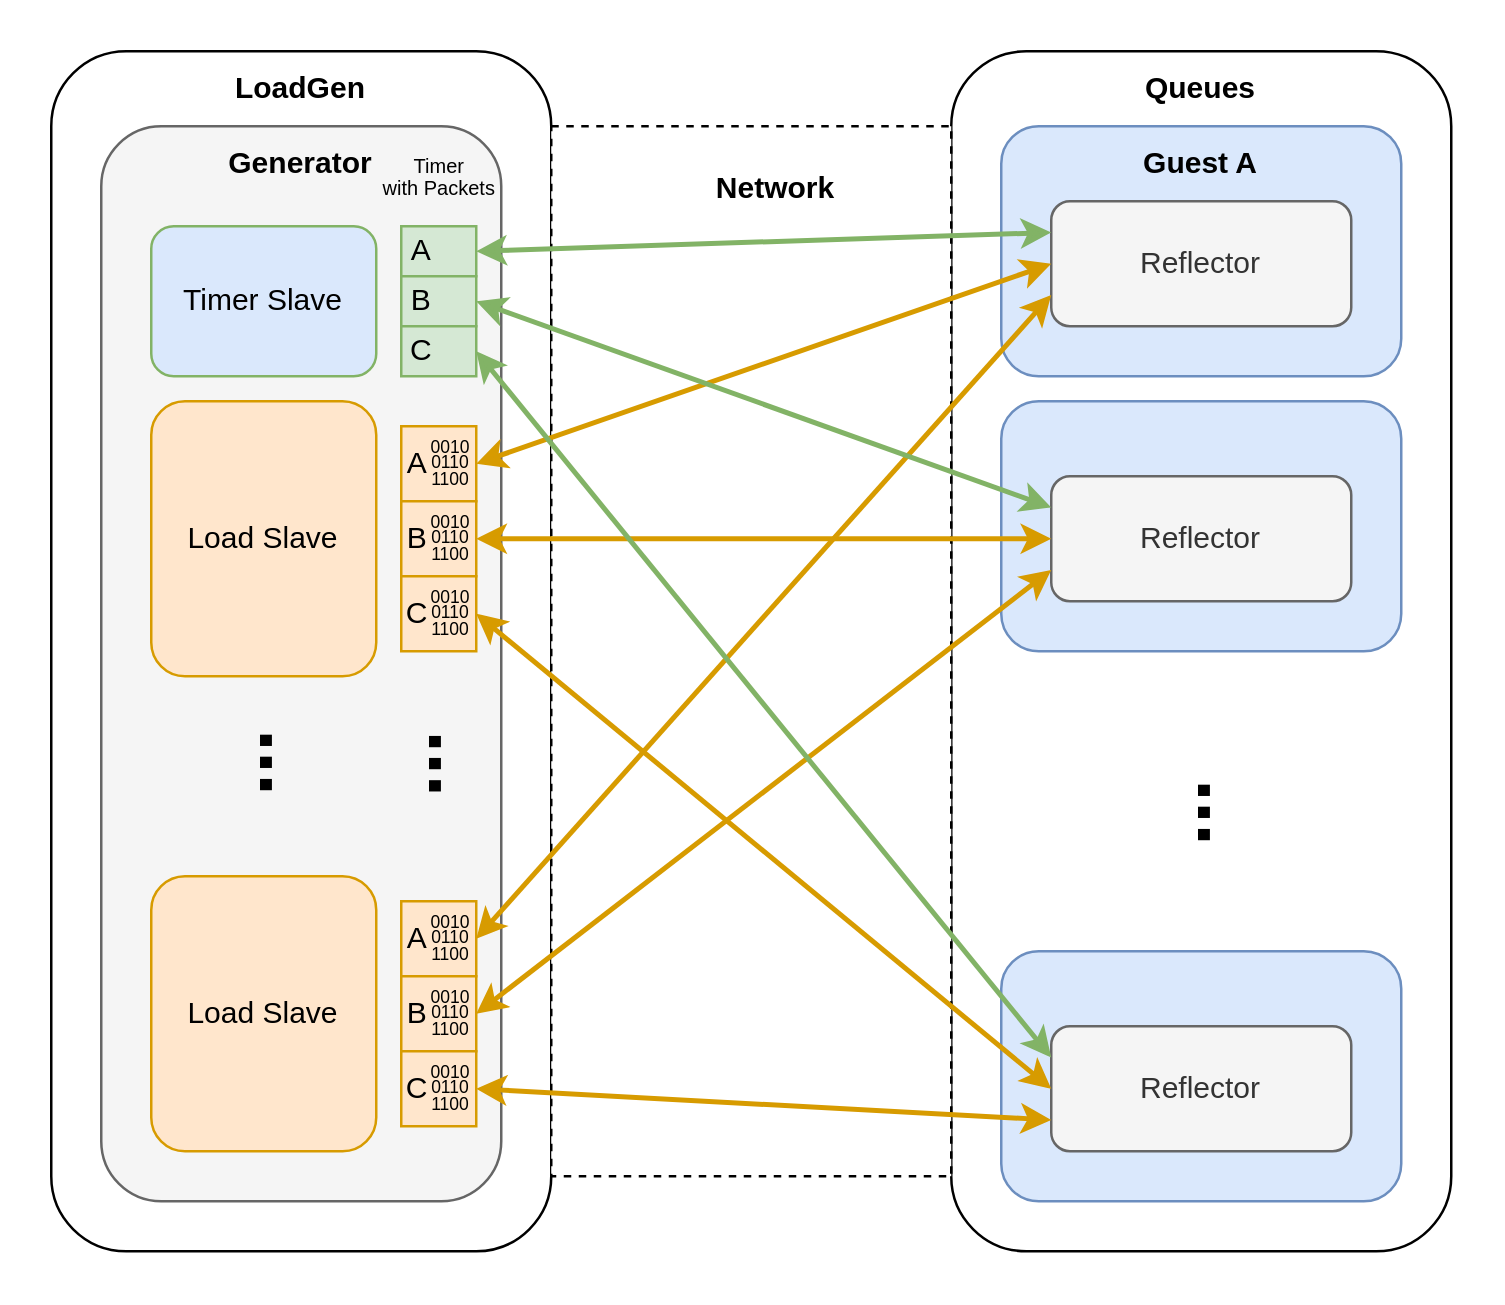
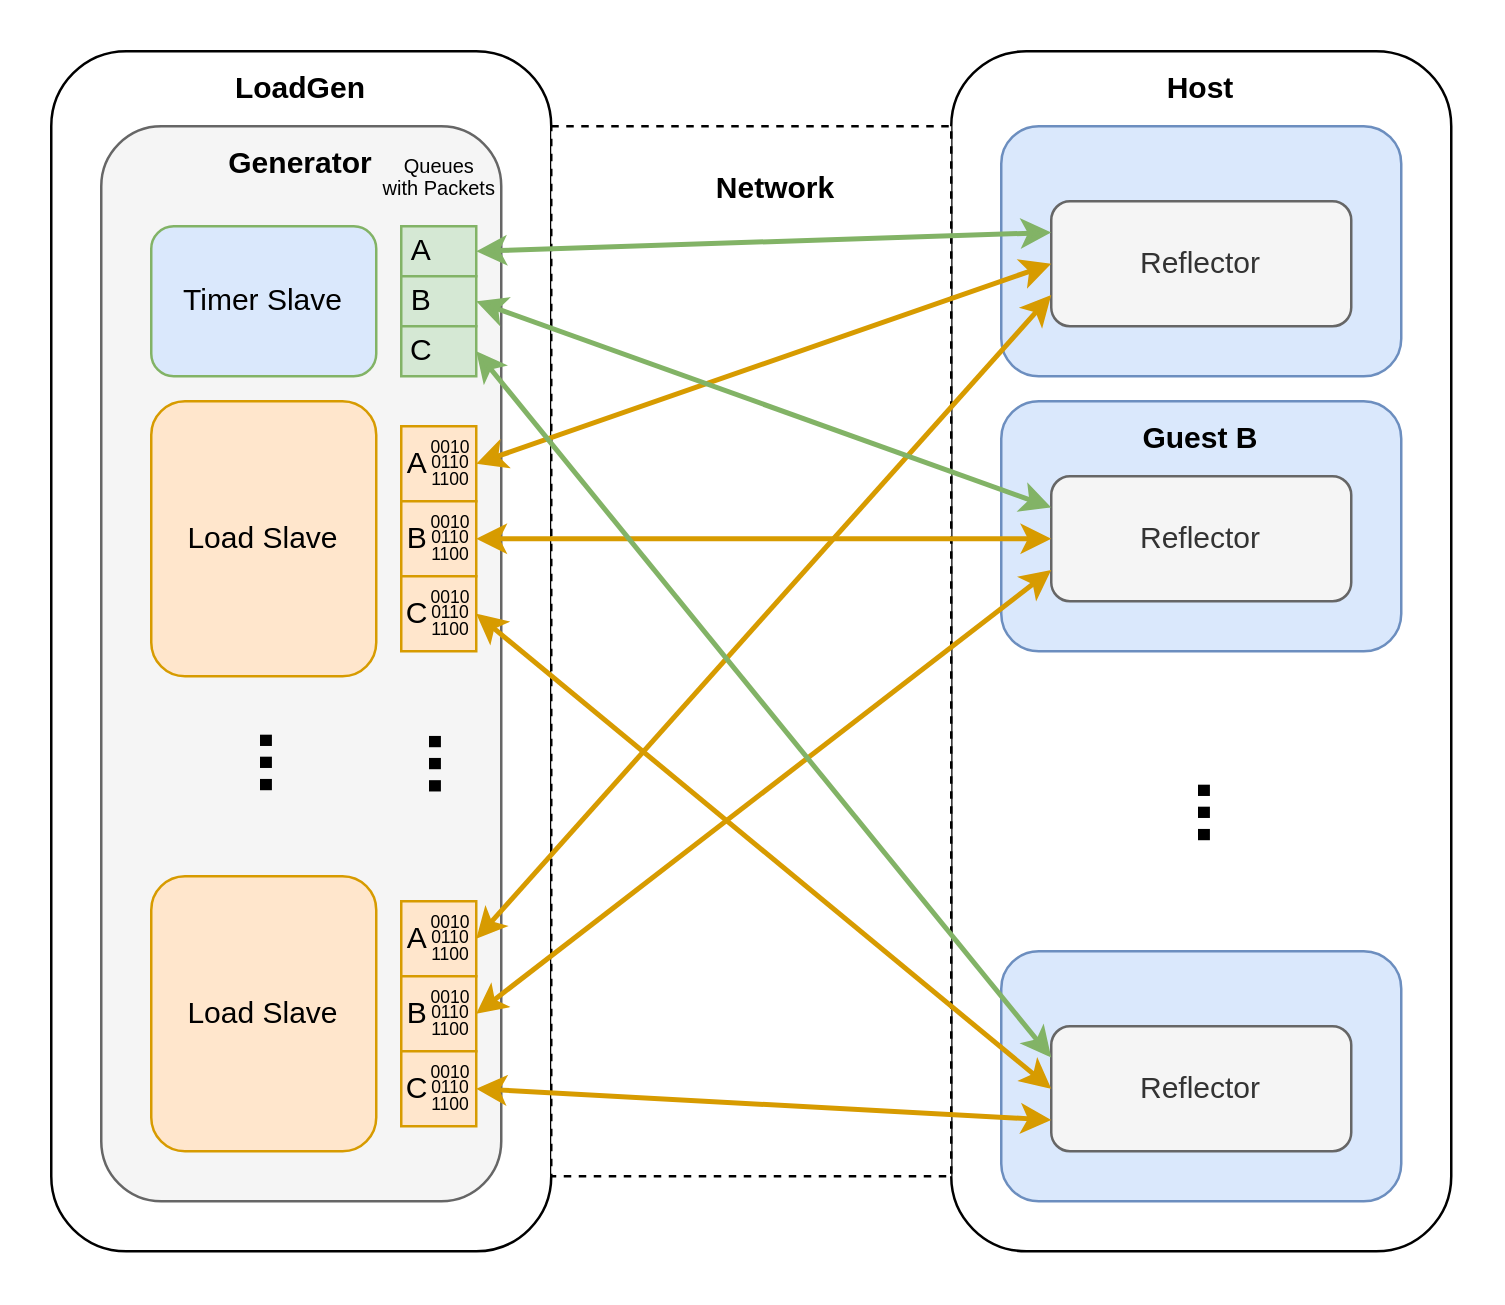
  <mxCell id="0" />
  <mxCell id="1" parent="0" />
  <mxCell id="2" value="" style="rounded=1;whiteSpace=wrap;html=1;" vertex="1" parent="1"><mxGeometry x="380" y="20" width="200" height="480" as="geometry" /></mxCell>
- <mxCell id="3" value="&lt;b&gt;Queues&lt;/b&gt;" style="text;html=1;strokeColor=none;fillColor=none;align=center;verticalAlign=middle;whiteSpace=wrap;rounded=0;" vertex="1" parent="1"><mxGeometry x="450" y="20" width="60" height="30" as="geometry" /></mxCell>
+ <mxCell id="3" value="&lt;b&gt;Host&lt;/b&gt;" style="text;html=1;strokeColor=none;fillColor=none;align=center;verticalAlign=middle;whiteSpace=wrap;rounded=0;" vertex="1" parent="1"><mxGeometry x="450" y="20" width="60" height="30" as="geometry" /></mxCell>
  <mxCell id="4" value="" style="rounded=1;whiteSpace=wrap;html=1;" vertex="1" parent="1"><mxGeometry x="20" y="20" width="200" height="480" as="geometry" /></mxCell>
  <mxCell id="5" value="&lt;b&gt;LoadGen&lt;/b&gt;" style="text;html=1;strokeColor=none;fillColor=none;align=center;verticalAlign=middle;whiteSpace=wrap;rounded=0;" vertex="1" parent="1"><mxGeometry x="90" y="20" width="60" height="30" as="geometry" /></mxCell>
  <mxCell id="6" value="" style="rounded=0;whiteSpace=wrap;html=1;dashed=1;" vertex="1" parent="1"><mxGeometry x="220" y="50" width="160" height="420" as="geometry" /></mxCell>
  <mxCell id="7" value="&lt;b&gt;Network&lt;/b&gt;" style="text;html=1;strokeColor=none;fillColor=none;align=center;verticalAlign=middle;whiteSpace=wrap;rounded=0;" vertex="1" parent="1"><mxGeometry x="280" y="60" width="60" height="30" as="geometry" /></mxCell>
  <mxCell id="8" value="" style="rounded=1;whiteSpace=wrap;html=1;fillColor=#dae8fc;strokeColor=#6c8ebf;" vertex="1" parent="1"><mxGeometry x="400" y="50" width="160" height="100" as="geometry" /></mxCell>
- <mxCell id="9" value="Guest A" style="text;html=1;strokeColor=none;fillColor=none;align=center;verticalAlign=middle;whiteSpace=wrap;rounded=0;fontStyle=1" vertex="1" parent="1"><mxGeometry x="450" y="50" width="60" height="30" as="geometry" /></mxCell>
  <mxCell id="10" value="Reflector" style="rounded=1;whiteSpace=wrap;html=1;fontStyle=0;fillColor=#f5f5f5;strokeColor=#666666;fontColor=#333333;" vertex="1" parent="1"><mxGeometry x="420" y="80" width="120" height="50" as="geometry" /></mxCell>
  <mxCell id="11" value="" style="rounded=1;whiteSpace=wrap;html=1;fillColor=#dae8fc;strokeColor=#6c8ebf;" vertex="1" parent="1"><mxGeometry x="400" y="160" width="160" height="100" as="geometry" /></mxCell>
+ <mxCell id="12" value="Guest B" style="text;html=1;strokeColor=none;fillColor=none;align=center;verticalAlign=middle;whiteSpace=wrap;rounded=0;fontStyle=1" vertex="1" parent="1"><mxGeometry x="450" y="160" width="60" height="30" as="geometry" /></mxCell>
  <mxCell id="13" value="Reflector" style="rounded=1;whiteSpace=wrap;html=1;fontStyle=0;fillColor=#f5f5f5;strokeColor=#666666;fontColor=#333333;" vertex="1" parent="1"><mxGeometry x="420" y="190" width="120" height="50" as="geometry" /></mxCell>
  <mxCell id="14" value="" style="rounded=1;whiteSpace=wrap;html=1;fillColor=#dae8fc;strokeColor=#6c8ebf;" vertex="1" parent="1"><mxGeometry x="400" y="380" width="160" height="100" as="geometry" /></mxCell>
  <mxCell id="15" value="Reflector" style="rounded=1;whiteSpace=wrap;html=1;fontStyle=0;fillColor=#f5f5f5;strokeColor=#666666;fontColor=#333333;" vertex="1" parent="1"><mxGeometry x="420" y="410" width="120" height="50" as="geometry" /></mxCell>
  <mxCell id="16" value="" style="rounded=1;whiteSpace=wrap;html=1;fillColor=#f5f5f5;strokeColor=#666666;fontColor=#333333;" vertex="1" parent="1"><mxGeometry x="40" y="50" width="160" height="430" as="geometry" /></mxCell>
  <mxCell id="17" value="&lt;b&gt;Generator&lt;/b&gt;" style="text;html=1;strokeColor=none;fillColor=none;align=center;verticalAlign=middle;whiteSpace=wrap;rounded=0;" vertex="1" parent="1"><mxGeometry x="90" y="50" width="60" height="30" as="geometry" /></mxCell>
  <mxCell id="18" value="Timer Slave" style="rounded=1;whiteSpace=wrap;html=1;fillColor=#dae8fc;strokeColor=#82b366;" vertex="1" parent="1"><mxGeometry x="60" y="90" width="90" height="60" as="geometry" /></mxCell>
  <mxCell id="19" value="Load Slave" style="rounded=1;whiteSpace=wrap;html=1;fillColor=#ffe6cc;strokeColor=#d79b00;" vertex="1" parent="1"><mxGeometry x="60" y="160" width="90" height="110" as="geometry" /></mxCell>
  <mxCell id="20" value="Load Slave" style="rounded=1;whiteSpace=wrap;html=1;fillColor=#ffe6cc;strokeColor=#d79b00;" vertex="1" parent="1"><mxGeometry x="60" y="350" width="90" height="110" as="geometry" /></mxCell>
  <mxCell id="21" value="&lt;b&gt;&lt;font style=&quot;font-size: 32px;&quot;&gt;...&lt;/font&gt;&lt;/b&gt;" style="text;html=1;strokeColor=none;fillColor=none;align=center;verticalAlign=middle;whiteSpace=wrap;rounded=0;rotation=90;" vertex="1" parent="1"><mxGeometry x="460" y="310" width="60" height="30" as="geometry" /></mxCell>
  <mxCell id="22" value="&lt;b&gt;&lt;font style=&quot;font-size: 32px;&quot;&gt;...&lt;/font&gt;&lt;/b&gt;" style="text;html=1;strokeColor=none;fillColor=none;align=center;verticalAlign=middle;whiteSpace=wrap;rounded=0;rotation=90;" vertex="1" parent="1"><mxGeometry x="85" y="290" width="60" height="30" as="geometry" /></mxCell>
  <mxCell id="23" value="A&amp;nbsp; &amp;nbsp;&amp;nbsp;" style="rounded=0;whiteSpace=wrap;html=1;fillColor=#d5e8d4;strokeColor=#82b366;" vertex="1" parent="1"><mxGeometry x="160" y="90" width="30" height="20" as="geometry" /></mxCell>
  <mxCell id="24" value="B&amp;nbsp; &amp;nbsp;&amp;nbsp;" style="rounded=0;whiteSpace=wrap;html=1;fillColor=#d5e8d4;strokeColor=#82b366;" vertex="1" parent="1"><mxGeometry x="160" y="110" width="30" height="20" as="geometry" /></mxCell>
  <mxCell id="25" value="C&amp;nbsp; &amp;nbsp;&amp;nbsp;" style="rounded=0;whiteSpace=wrap;html=1;fillColor=#d5e8d4;strokeColor=#82b366;" vertex="1" parent="1"><mxGeometry x="160" y="130" width="30" height="20" as="geometry" /></mxCell>
  <mxCell id="26" value="" style="shape=image;html=1;verticalAlign=top;verticalLabelPosition=bottom;labelBackgroundColor=#ffffff;imageAspect=0;aspect=fixed;image=https://cdn4.iconfinder.com/data/icons/essential-app-2/16/stop-watch-time-count-128.png" vertex="1" parent="1"><mxGeometry x="175" y="92.5" width="15" height="15" as="geometry" /></mxCell>
  <mxCell id="27" value="" style="shape=image;html=1;verticalAlign=top;verticalLabelPosition=bottom;labelBackgroundColor=#ffffff;imageAspect=0;aspect=fixed;image=https://cdn4.iconfinder.com/data/icons/essential-app-2/16/stop-watch-time-count-128.png" vertex="1" parent="1"><mxGeometry x="175" y="112.5" width="15" height="15" as="geometry" /></mxCell>
  <mxCell id="28" value="" style="shape=image;html=1;verticalAlign=top;verticalLabelPosition=bottom;labelBackgroundColor=#ffffff;imageAspect=0;aspect=fixed;image=https://cdn4.iconfinder.com/data/icons/essential-app-2/16/stop-watch-time-count-128.png" vertex="1" parent="1"><mxGeometry x="175" y="132.5" width="15" height="15" as="geometry" /></mxCell>
  <mxCell id="29" value="A&amp;nbsp; &amp;nbsp; &amp;nbsp;" style="rounded=0;whiteSpace=wrap;html=1;fillColor=#ffe6cc;strokeColor=#d79b00;" vertex="1" parent="1"><mxGeometry x="160" y="170" width="30" height="30" as="geometry" /></mxCell>
  <mxCell id="30" value="B&amp;nbsp; &amp;nbsp; &amp;nbsp;" style="rounded=0;whiteSpace=wrap;html=1;fillColor=#ffe6cc;strokeColor=#d79b00;" vertex="1" parent="1"><mxGeometry x="160" y="200" width="30" height="30" as="geometry" /></mxCell>
  <mxCell id="31" value="C&amp;nbsp; &amp;nbsp; &amp;nbsp;" style="rounded=0;whiteSpace=wrap;html=1;fillColor=#ffe6cc;strokeColor=#d79b00;" vertex="1" parent="1"><mxGeometry x="160" y="230" width="30" height="30" as="geometry" /></mxCell>
- <mxCell id="32" value="&lt;p style=&quot;line-height: 60%;&quot;&gt;&lt;font style=&quot;font-size: 8px;&quot;&gt;Timer&lt;br&gt;with Packets&lt;/font&gt;&lt;/p&gt;" style="text;html=1;strokeColor=none;fillColor=none;align=center;verticalAlign=middle;whiteSpace=wrap;rounded=0;" vertex="1" parent="1"><mxGeometry x="147.5" y="60" width="55" height="20" as="geometry" /></mxCell>
+ <mxCell id="32" value="&lt;p style=&quot;line-height: 60%;&quot;&gt;&lt;font style=&quot;font-size: 8px;&quot;&gt;Queues&lt;br&gt;with Packets&lt;/font&gt;&lt;/p&gt;" style="text;html=1;strokeColor=none;fillColor=none;align=center;verticalAlign=middle;whiteSpace=wrap;rounded=0;" vertex="1" parent="1"><mxGeometry x="147.5" y="60" width="55" height="20" as="geometry" /></mxCell>
  <mxCell id="33" value="&lt;p style=&quot;line-height: 90%; font-size: 7px;&quot;&gt;0010&lt;br&gt;0110&lt;br&gt;1100&lt;/p&gt;" style="text;html=1;strokeColor=none;fillColor=none;align=center;verticalAlign=middle;whiteSpace=wrap;rounded=0;" vertex="1" parent="1"><mxGeometry x="170" y="175" width="20" height="20" as="geometry" /></mxCell>
  <mxCell id="34" value="&lt;p style=&quot;line-height: 90%; font-size: 7px;&quot;&gt;0010&lt;br&gt;0110&lt;br&gt;1100&lt;/p&gt;" style="text;html=1;strokeColor=none;fillColor=none;align=center;verticalAlign=middle;whiteSpace=wrap;rounded=0;" vertex="1" parent="1"><mxGeometry x="170" y="205" width="20" height="20" as="geometry" /></mxCell>
  <mxCell id="35" value="&lt;p style=&quot;line-height: 90%; font-size: 7px;&quot;&gt;0010&lt;br&gt;0110&lt;br&gt;1100&lt;/p&gt;" style="text;html=1;strokeColor=none;fillColor=none;align=center;verticalAlign=middle;whiteSpace=wrap;rounded=0;" vertex="1" parent="1"><mxGeometry x="170" y="235" width="20" height="20" as="geometry" /></mxCell>
  <mxCell id="36" value="A&amp;nbsp; &amp;nbsp; &amp;nbsp;" style="rounded=0;whiteSpace=wrap;html=1;fillColor=#ffe6cc;strokeColor=#d79b00;" vertex="1" parent="1"><mxGeometry x="160" y="360" width="30" height="30" as="geometry" /></mxCell>
  <mxCell id="37" value="B&amp;nbsp; &amp;nbsp; &amp;nbsp;" style="rounded=0;whiteSpace=wrap;html=1;fillColor=#ffe6cc;strokeColor=#d79b00;" vertex="1" parent="1"><mxGeometry x="160" y="390" width="30" height="30" as="geometry" /></mxCell>
  <mxCell id="38" value="C&amp;nbsp; &amp;nbsp; &amp;nbsp;" style="rounded=0;whiteSpace=wrap;html=1;fillColor=#ffe6cc;strokeColor=#d79b00;" vertex="1" parent="1"><mxGeometry x="160" y="420" width="30" height="30" as="geometry" /></mxCell>
  <mxCell id="39" value="&lt;p style=&quot;line-height: 90%; font-size: 7px;&quot;&gt;0010&lt;br&gt;0110&lt;br&gt;1100&lt;/p&gt;" style="text;html=1;strokeColor=none;fillColor=none;align=center;verticalAlign=middle;whiteSpace=wrap;rounded=0;" vertex="1" parent="1"><mxGeometry x="170" y="365" width="20" height="20" as="geometry" /></mxCell>
  <mxCell id="40" value="&lt;p style=&quot;line-height: 90%; font-size: 7px;&quot;&gt;0010&lt;br&gt;0110&lt;br&gt;1100&lt;/p&gt;" style="text;html=1;strokeColor=none;fillColor=none;align=center;verticalAlign=middle;whiteSpace=wrap;rounded=0;" vertex="1" parent="1"><mxGeometry x="170" y="395" width="20" height="20" as="geometry" /></mxCell>
  <mxCell id="41" value="&lt;p style=&quot;line-height: 90%; font-size: 7px;&quot;&gt;0010&lt;br&gt;0110&lt;br&gt;1100&lt;/p&gt;" style="text;html=1;strokeColor=none;fillColor=none;align=center;verticalAlign=middle;whiteSpace=wrap;rounded=0;" vertex="1" parent="1"><mxGeometry x="170" y="425" width="20" height="20" as="geometry" /></mxCell>
  <mxCell id="42" value="&lt;b&gt;&lt;font style=&quot;font-size: 32px;&quot;&gt;...&lt;/font&gt;&lt;/b&gt;" style="text;html=1;strokeColor=none;fillColor=none;align=center;verticalAlign=middle;whiteSpace=wrap;rounded=0;rotation=90;" vertex="1" parent="1"><mxGeometry x="152.5" y="290" width="60" height="30" as="geometry" /></mxCell>
  <mxCell id="43" value="" style="endArrow=classic;startArrow=classic;html=1;rounded=0;entryX=0;entryY=0.25;entryDx=0;entryDy=0;exitX=1;exitY=0.5;exitDx=0;exitDy=0;strokeWidth=2;fillColor=#d5e8d4;strokeColor=#82b366;" edge="1" parent="1" source="26" target="10"><mxGeometry width="50" height="50" relative="1" as="geometry"><mxPoint x="240" y="370" as="sourcePoint" /><mxPoint x="290" y="320" as="targetPoint" /></mxGeometry></mxCell>
  <mxCell id="44" value="" style="endArrow=classic;startArrow=classic;html=1;rounded=0;entryX=0;entryY=0.5;entryDx=0;entryDy=0;exitX=1;exitY=0.5;exitDx=0;exitDy=0;strokeWidth=2;fillColor=#ffe6cc;strokeColor=#d79b00;" edge="1" parent="1" source="33" target="10"><mxGeometry width="50" height="50" relative="1" as="geometry"><mxPoint x="200" y="110" as="sourcePoint" /><mxPoint x="430" y="103" as="targetPoint" /></mxGeometry></mxCell>
  <mxCell id="45" value="" style="endArrow=classic;startArrow=classic;html=1;rounded=0;entryX=0;entryY=0.75;entryDx=0;entryDy=0;exitX=1;exitY=0.5;exitDx=0;exitDy=0;strokeWidth=2;fillColor=#ffe6cc;strokeColor=#d79b00;" edge="1" parent="1" source="39" target="10"><mxGeometry width="50" height="50" relative="1" as="geometry"><mxPoint x="210" y="120" as="sourcePoint" /><mxPoint x="440" y="113" as="targetPoint" /></mxGeometry></mxCell>
  <mxCell id="46" value="" style="endArrow=classic;startArrow=classic;html=1;rounded=0;entryX=0;entryY=0.25;entryDx=0;entryDy=0;exitX=1;exitY=0.5;exitDx=0;exitDy=0;strokeWidth=2;fillColor=#d5e8d4;strokeColor=#82b366;" edge="1" parent="1" source="27" target="13"><mxGeometry width="50" height="50" relative="1" as="geometry"><mxPoint x="200" y="110" as="sourcePoint" /><mxPoint x="430" y="103" as="targetPoint" /></mxGeometry></mxCell>
  <mxCell id="47" value="" style="endArrow=classic;startArrow=classic;html=1;rounded=0;entryX=0;entryY=0.5;entryDx=0;entryDy=0;exitX=1;exitY=0.5;exitDx=0;exitDy=0;strokeWidth=2;fillColor=#ffe6cc;strokeColor=#d79b00;" edge="1" parent="1" source="34" target="13"><mxGeometry width="50" height="50" relative="1" as="geometry"><mxPoint x="200" y="130" as="sourcePoint" /><mxPoint x="430" y="213" as="targetPoint" /></mxGeometry></mxCell>
  <mxCell id="48" value="" style="endArrow=classic;startArrow=classic;html=1;rounded=0;entryX=0;entryY=0.75;entryDx=0;entryDy=0;exitX=1;exitY=0.5;exitDx=0;exitDy=0;strokeWidth=2;fillColor=#ffe6cc;strokeColor=#d79b00;" edge="1" parent="1" source="40" target="13"><mxGeometry width="50" height="50" relative="1" as="geometry"><mxPoint x="200" y="225" as="sourcePoint" /><mxPoint x="430" y="225" as="targetPoint" /></mxGeometry></mxCell>
  <mxCell id="49" value="" style="endArrow=classic;startArrow=classic;html=1;rounded=0;entryX=0;entryY=0.5;entryDx=0;entryDy=0;exitX=1;exitY=0.5;exitDx=0;exitDy=0;strokeWidth=2;fillColor=#ffe6cc;strokeColor=#d79b00;" edge="1" parent="1" source="35" target="15"><mxGeometry width="50" height="50" relative="1" as="geometry"><mxPoint x="200" y="225" as="sourcePoint" /><mxPoint x="430" y="225" as="targetPoint" /></mxGeometry></mxCell>
  <mxCell id="50" value="" style="endArrow=classic;startArrow=classic;html=1;rounded=0;entryX=0;entryY=0.25;entryDx=0;entryDy=0;exitX=1;exitY=0.5;exitDx=0;exitDy=0;strokeWidth=2;fillColor=#d5e8d4;strokeColor=#82b366;" edge="1" parent="1" source="25" target="15"><mxGeometry width="50" height="50" relative="1" as="geometry"><mxPoint x="200" y="255" as="sourcePoint" /><mxPoint x="430" y="445" as="targetPoint" /></mxGeometry></mxCell>
  <mxCell id="51" value="" style="endArrow=classic;startArrow=classic;html=1;rounded=0;entryX=0;entryY=0.75;entryDx=0;entryDy=0;exitX=1;exitY=0.5;exitDx=0;exitDy=0;strokeWidth=2;fillColor=#ffe6cc;strokeColor=#d79b00;" edge="1" parent="1" source="41" target="15"><mxGeometry width="50" height="50" relative="1" as="geometry"><mxPoint x="210" y="265" as="sourcePoint" /><mxPoint x="440" y="455" as="targetPoint" /></mxGeometry></mxCell>
